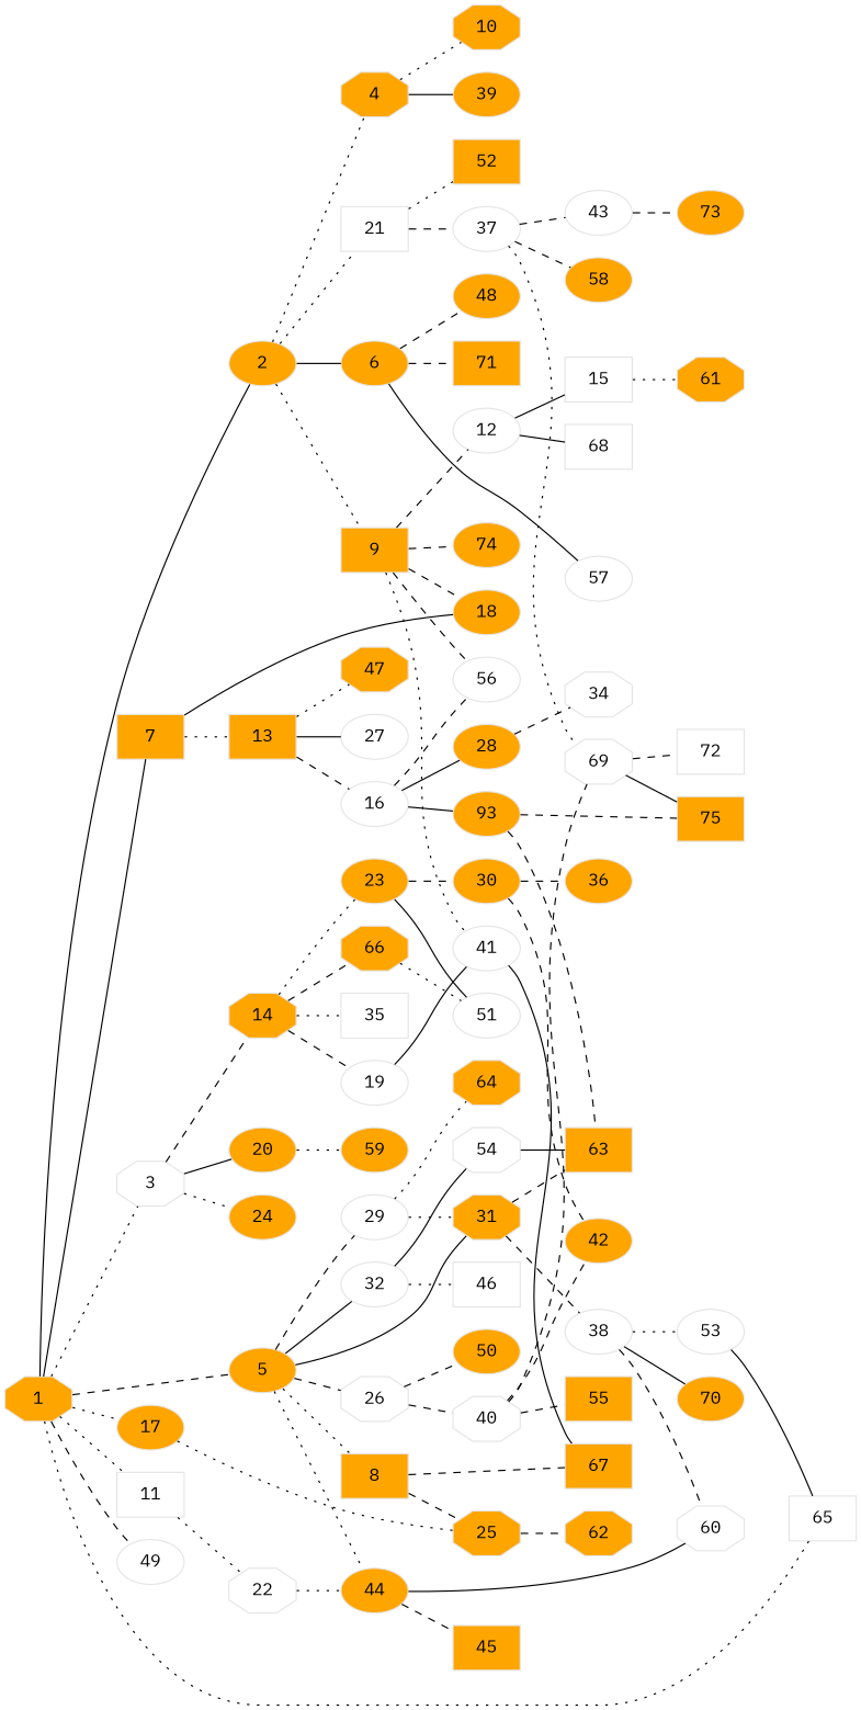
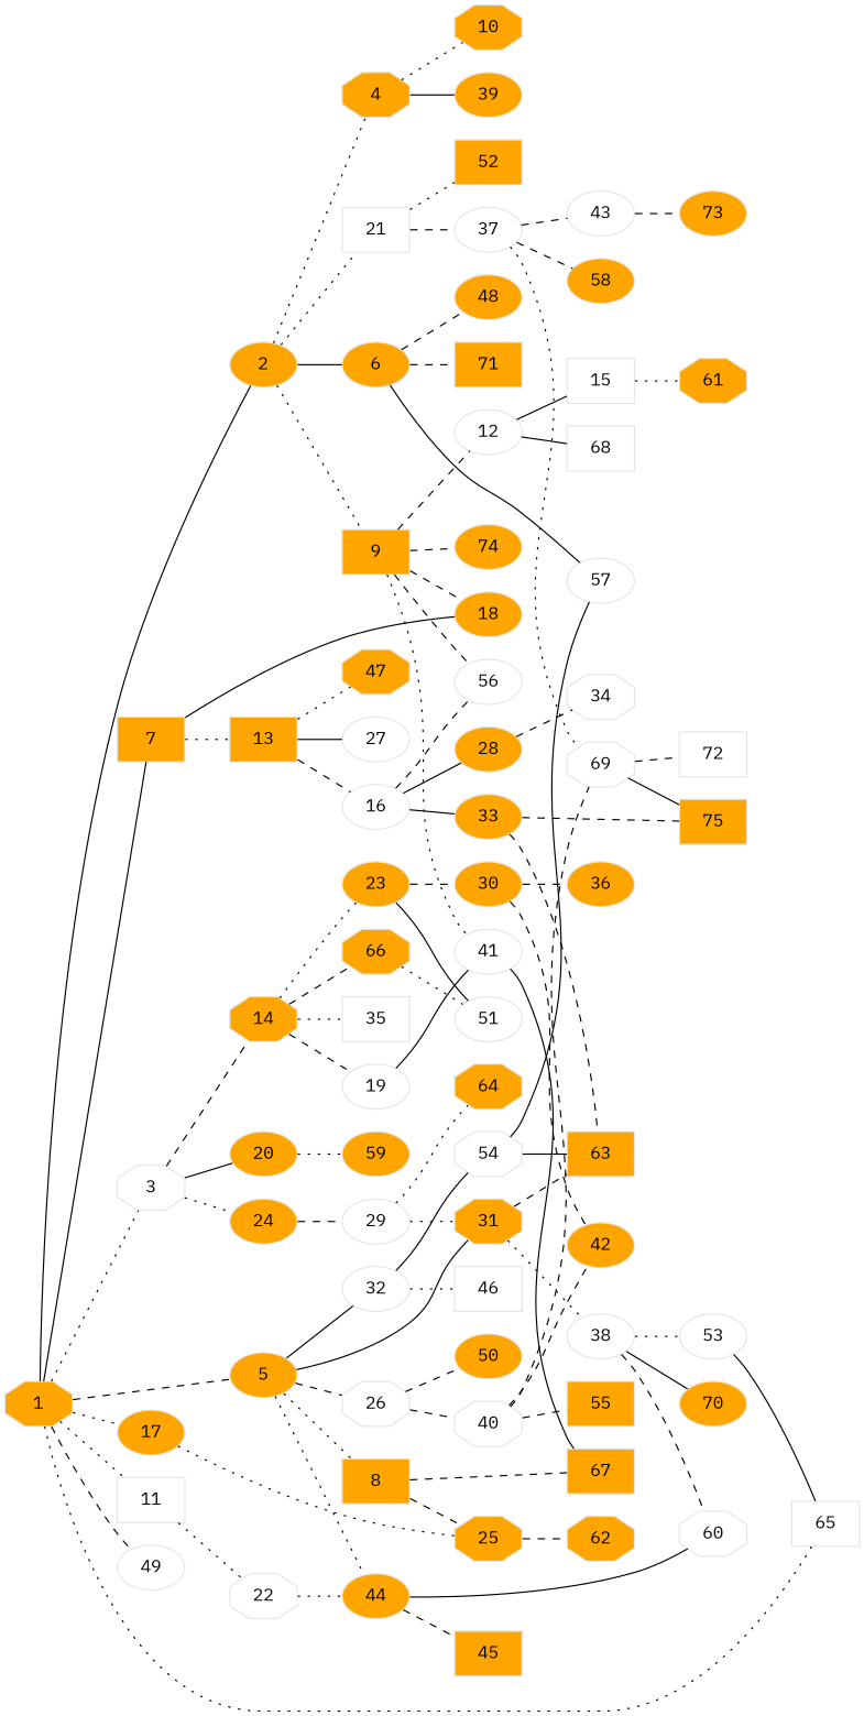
  graph {
    fontname="IBM Plex Mono"
    rankdir=LR
    node [color=gray90 fillcolor=orange fontname="IBM Plex Mono" shape=ellipse style=filled]
    edge [fontname="IBM Plex Mono" style=dashed]
    1 [shape=octagon]
    2
    3 [fillcolor=white shape=octagon]
    5
    7 [shape=box]
    11 [fillcolor=white shape=box]
    17
    49 [fillcolor=white]
    65 [fillcolor=white shape=box]
    4 [shape=octagon]
    6
    9 [shape=box]
    21 [fillcolor=white shape=box]
    14 [shape=octagon]
    20
    24
    8 [shape=box]
    26 [fillcolor=white shape=octagon]
    31 [shape=octagon]
    32 [fillcolor=white]
    44
    13 [shape=box]
    18
    22 [fillcolor=white shape=octagon]
    25 [shape=octagon]
    10 [shape=octagon]
    39
    48
    57 [fillcolor=white]
    71 [shape=box]
    12 [fillcolor=white]
    41 [fillcolor=white]
    56 [fillcolor=white]
    74
    37 [fillcolor=white]
    52 [shape=box]
    19 [fillcolor=white]
    23
    35 [fillcolor=white shape=box]
    66 [shape=octagon]
    59
    29 [fillcolor=white]
    67 [shape=box]
    40 [fillcolor=white shape=octagon]
    50
    38 [fillcolor=white]
    63 [shape=box]
    46 [fillcolor=white shape=box]
    54 [fillcolor=white shape=octagon]
    60 [fillcolor=white shape=octagon]
    45 [shape=box]
    16 [fillcolor=white]
    27 [fillcolor=white]
    47 [shape=octagon]
    62 [shape=octagon]
    15 [fillcolor=white shape=box]
    68 [fillcolor=white shape=box]
    61 [shape=octagon]
    28
-   33 [label=93]
+   33
    30
    51 [fillcolor=white]
    34 [fillcolor=white shape=octagon]
    75 [shape=box]
    43 [fillcolor=white]
    58
    69 [fillcolor=white shape=octagon]
    36
    42
    64 [shape=octagon]
    55 [shape=box]
    53 [fillcolor=white]
    70
    73
    72 [fillcolor=white shape=box]
    1 -- 2 [style=solid]
    1 -- 3 [style=dotted]
    1 -- 5
    1 -- 7 [style=solid]
    1 -- 11 [style=dotted]
    1 -- 17 [style=dotted]
    1 -- 49
    1 -- 65 [style=dotted]
    2 -- 4 [style=dotted]
    2 -- 6 [style=solid]
    2 -- 9 [style=dotted]
    2 -- 21 [style=dotted]
    3 -- 14
    3 -- 20 [style=solid]
    3 -- 24 [style=dotted]
    5 -- 8 [style=dotted]
    5 -- 26
    5 -- 31 [style=solid]
    5 -- 32 [style=solid]
    5 -- 44 [style=dotted]
    7 -- 13 [style=dotted]
    7 -- 18 [style=solid]
    11 -- 22 [style=dotted]
    17 -- 25 [style=dotted]
    4 -- 10 [style=dotted]
    4 -- 39 [style=solid]
    6 -- 48
    6 -- 57 [style=solid]
    6 -- 71
    9 -- 18
    9 -- 12
    9 -- 41 [style=dotted]
    9 -- 56
    9 -- 74
    21 -- 37
    21 -- 52 [style=dotted]
    14 -- 19
    14 -- 23 [style=dotted]
    14 -- 35 [style=dotted]
    14 -- 66
    20 -- 59 [style=dotted]
-   5 -- 29
+   24 -- 29
    8 -- 25
    8 -- 67
    26 -- 40
    26 -- 50
-   31 -- 38
+   31 -- 38 [style=dotted]
    31 -- 63
    32 -- 46 [style=dotted]
    32 -- 54 [style=solid]
    44 -- 60 [style=solid]
    44 -- 45
    13 -- 16
    13 -- 27 [style=solid]
    13 -- 47 [style=dotted]
    22 -- 44 [style=dotted]
    25 -- 62
    12 -- 15 [style=solid]
    12 -- 68 [style=solid]
    41 -- 67 [style=solid]
    37 -- 43
    37 -- 58
    37 -- 69 [style=dotted]
    19 -- 41 [style=solid]
    23 -- 30
    23 -- 51 [style=solid]
    66 -- 51 [style=dotted]
    29 -- 31 [style=dotted]
    29 -- 64 [style=dotted]
    40 -- 69
    40 -- 42
    40 -- 55
    38 -- 60
    38 -- 53 [style=dotted]
    38 -- 70 [style=solid]
+   54 -- 57 [style=solid]
    54 -- 63 [style=solid]
    16 -- 56
    16 -- 28 [style=solid]
    16 -- 33 [style=solid]
    15 -- 61 [style=dotted]
    28 -- 34
    33 -- 63
    33 -- 75
    30 -- 36
    30 -- 42
    43 -- 73
    69 -- 75 [style=solid]
    69 -- 72
    53 -- 65 [style=solid]
  }
